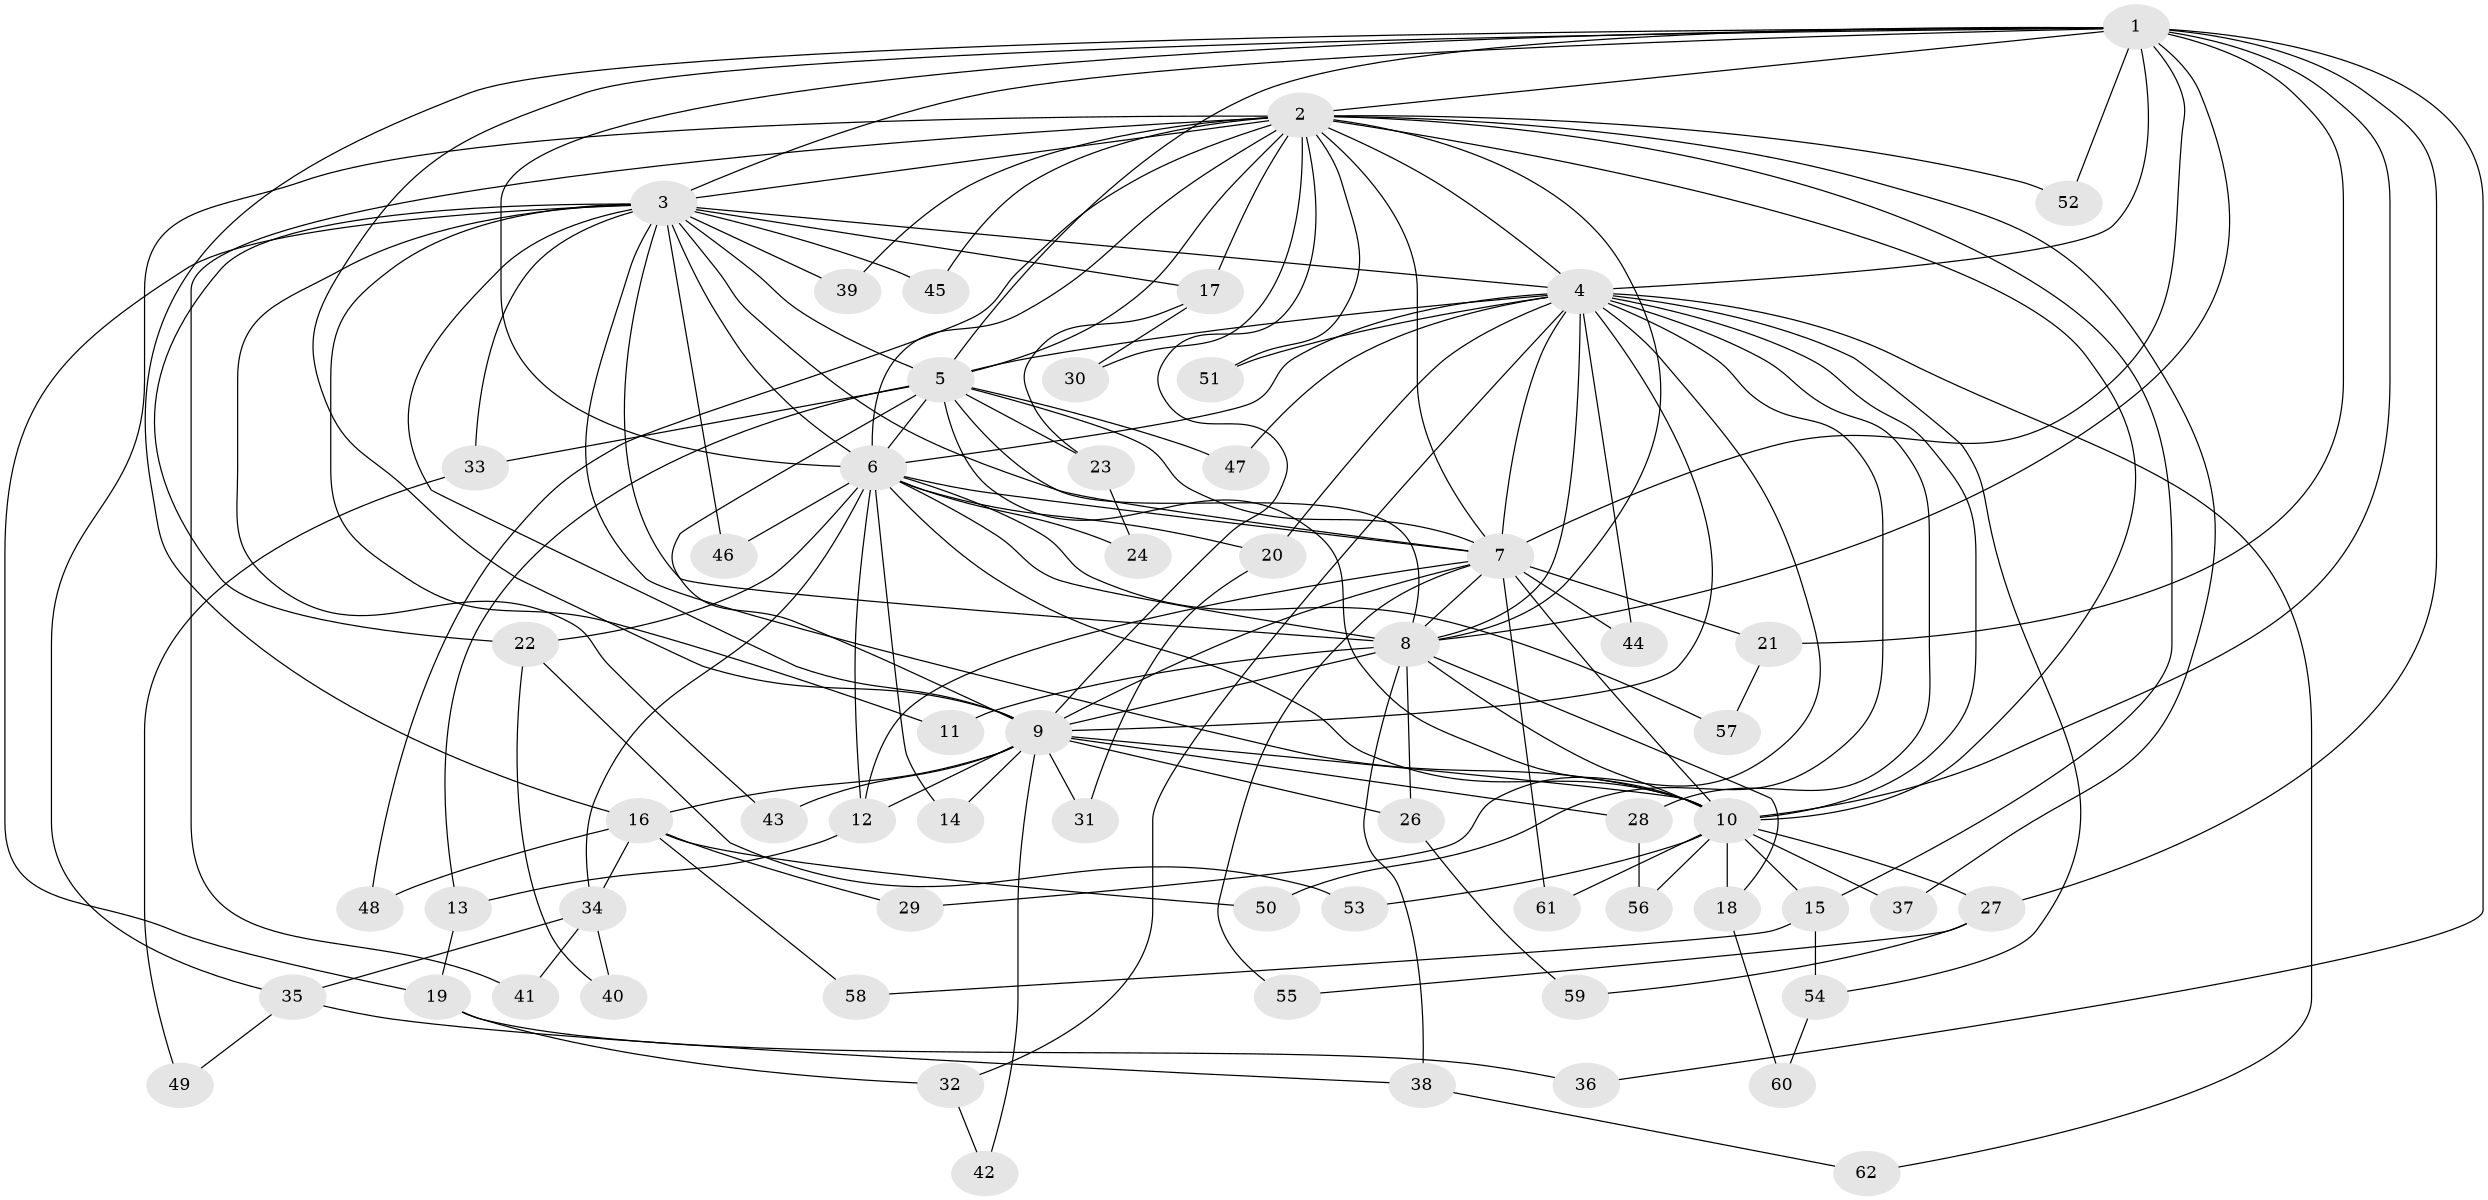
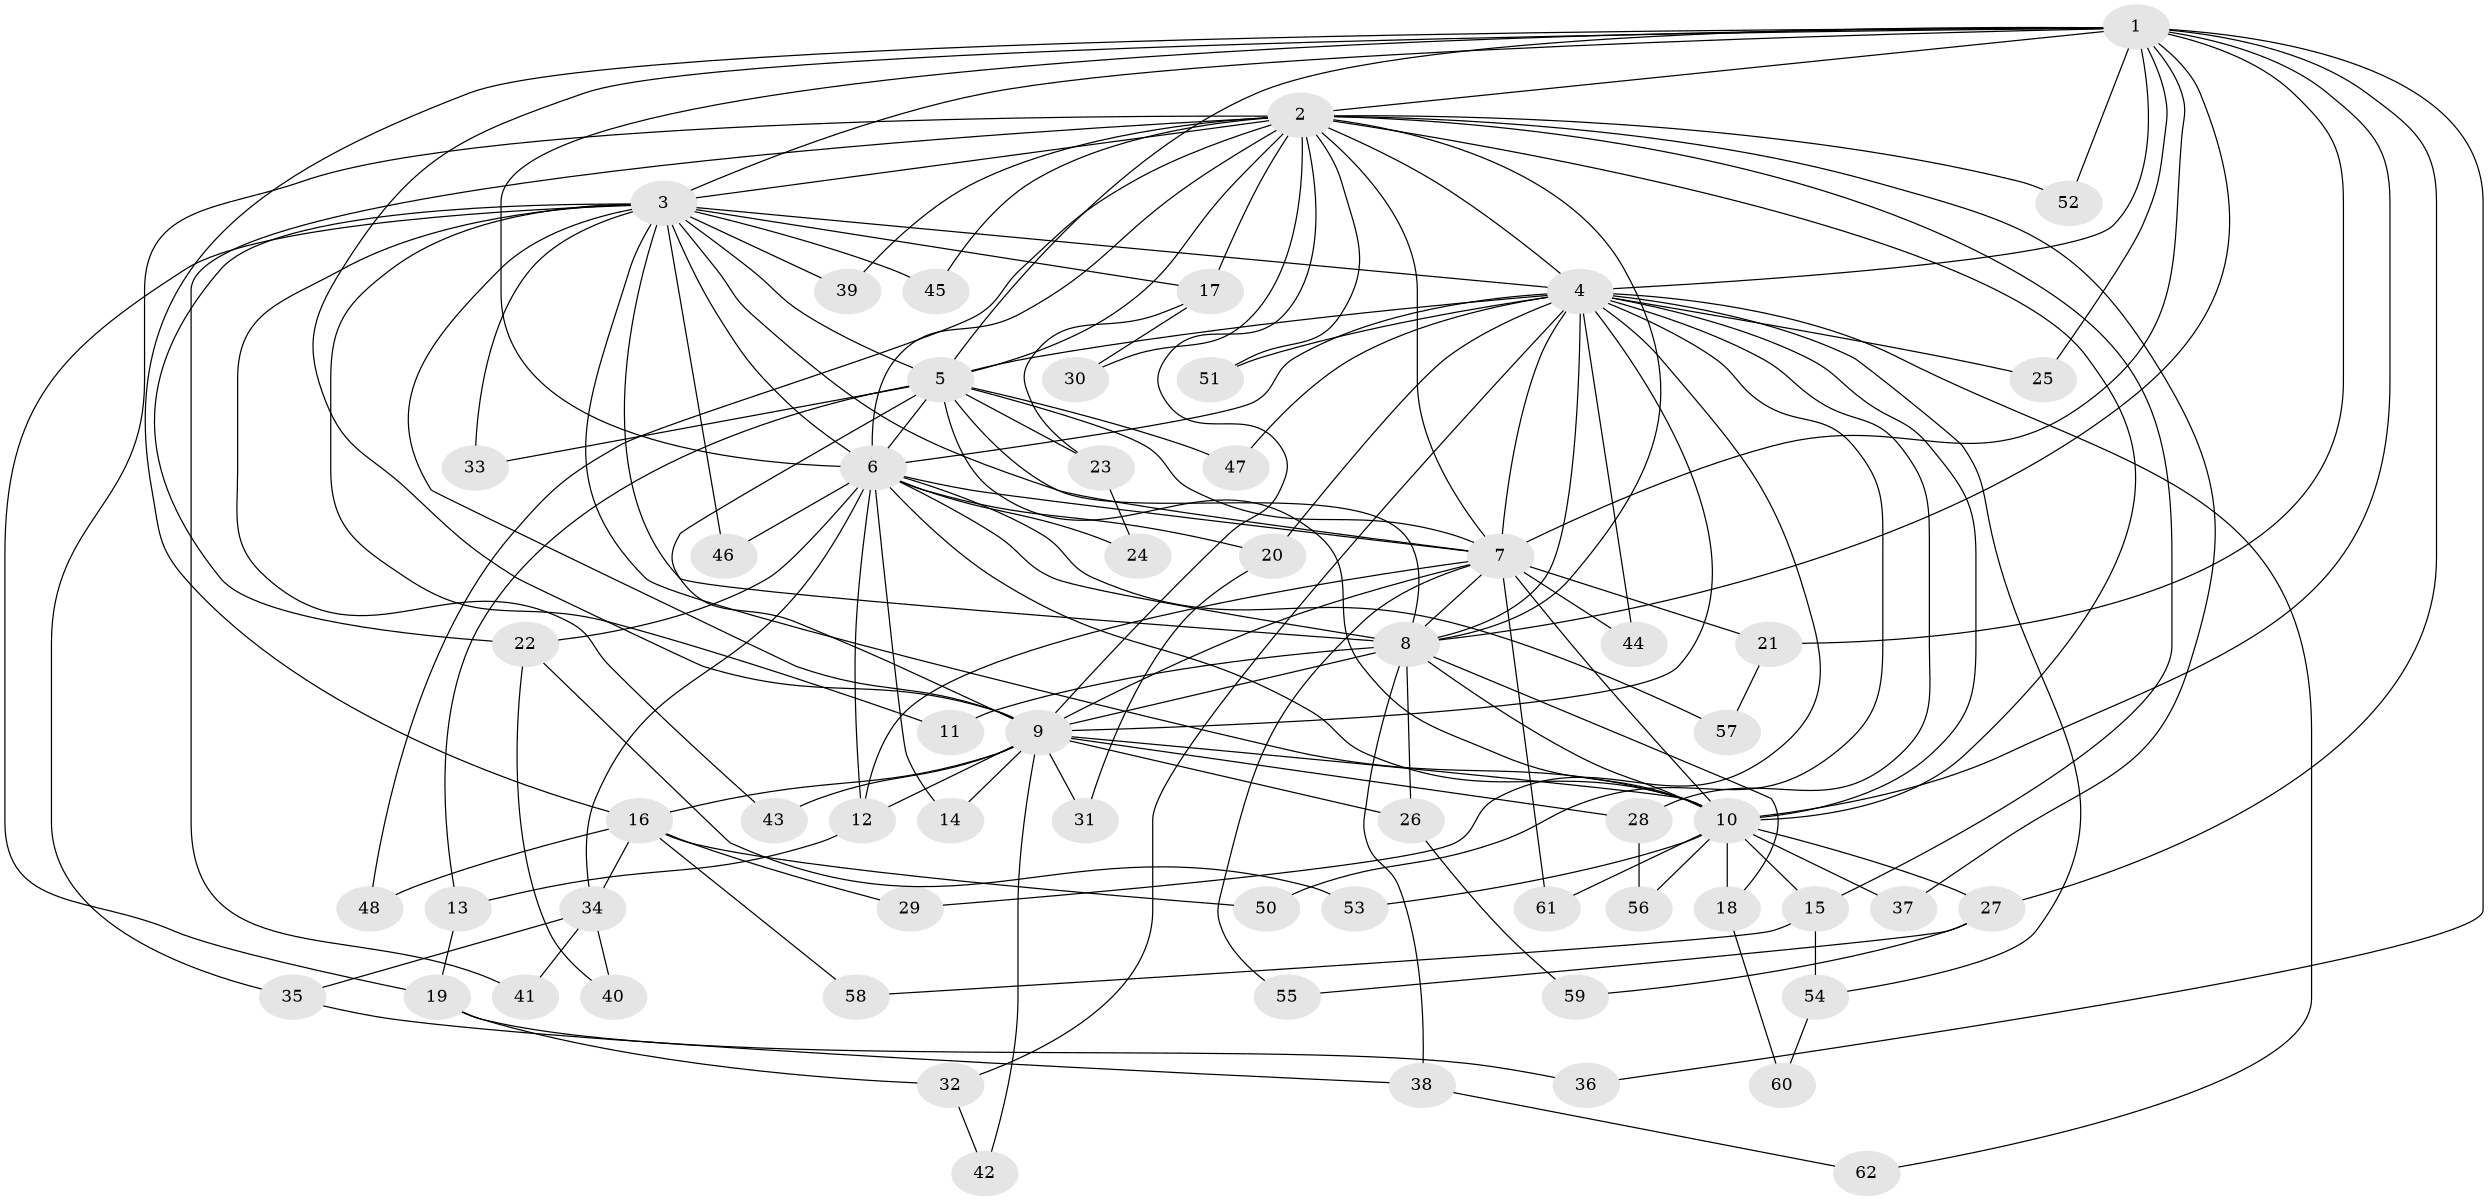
  graph {
    node [color=gray90 style=filled]
    1
    2
    3
    4
    5
    6
    7
    8
    9
    10
    16
    21
+   25
    27
    36
    52
    15
    17
    30
    35
    37
    39
    41
    45
    48
    51
    11
    19
    22
    33
    43
    46
    20
    28
    29
    32
    44
    47
    50
    54
    62
    13
    23
    14
    24
    34
    57
    12
    55
    61
    18
    26
    38
    31
    42
    53
    56
    58
    59
-   49
    40
    60
    1 -- 2
    1 -- 3
    1 -- 4
    1 -- 5
    1 -- 6
    1 -- 7
    1 -- 8
    1 -- 9
    1 -- 10
    1 -- 16
    1 -- 21
+   1 -- 25
    1 -- 27
    1 -- 36
    1 -- 52
    2 -- 3
    2 -- 4
    2 -- 5
    2 -- 6
    2 -- 7
    2 -- 8
    2 -- 9
    2 -- 10
    2 -- 52
    2 -- 15
    2 -- 17
    2 -- 30
    2 -- 35
    2 -- 37
    2 -- 39
    2 -- 41
    2 -- 45
    2 -- 48
    2 -- 51
    3 -- 4
    3 -- 5
    3 -- 6
    3 -- 7
    3 -- 8
    3 -- 9
    3 -- 10
    3 -- 17
    3 -- 39
    3 -- 45
    3 -- 11
    3 -- 19
    3 -- 22
    3 -- 33
    3 -- 43
    3 -- 46
    4 -- 5
    4 -- 6
    4 -- 7
    4 -- 8
    4 -- 9
    4 -- 10
+   4 -- 25
    4 -- 51
    4 -- 20
    4 -- 28
    4 -- 29
    4 -- 32
    4 -- 44
    4 -- 47
    4 -- 50
    4 -- 54
    4 -- 62
    5 -- 6
    5 -- 7
    5 -- 8
    5 -- 9
    5 -- 10
    5 -- 33
    5 -- 47
    5 -- 13
    5 -- 23
    6 -- 7
    6 -- 8
    6 -- 10
    6 -- 22
    6 -- 46
    6 -- 20
    6 -- 14
    6 -- 24
    6 -- 34
    6 -- 57
    6 -- 12
    7 -- 8
    7 -- 9
    7 -- 10
    7 -- 21
    7 -- 44
    7 -- 12
    7 -- 55
    7 -- 61
    8 -- 9
    8 -- 10
    8 -- 11
    8 -- 18
    8 -- 26
    8 -- 38
    9 -- 10
    9 -- 16
    9 -- 43
    9 -- 28
    9 -- 14
    9 -- 12
    9 -- 26
    9 -- 31
    9 -- 42
    10 -- 27
    10 -- 15
    10 -- 37
    10 -- 61
    10 -- 18
    10 -- 53
    10 -- 56
    16 -- 48
    16 -- 29
    16 -- 50
    16 -- 34
    16 -- 58
    21 -- 57
    27 -- 55
    27 -- 59
    15 -- 54
    15 -- 58
    17 -- 30
    17 -- 23
    35 -- 38
-   35 -- 49
    19 -- 36
    19 -- 32
    22 -- 53
    22 -- 40
-   33 -- 49
    20 -- 31
    28 -- 56
    32 -- 42
    54 -- 60
    13 -- 19
    23 -- 24
    34 -- 35
    34 -- 41
    34 -- 40
    12 -- 13
    18 -- 60
    26 -- 59
    38 -- 62
  }
